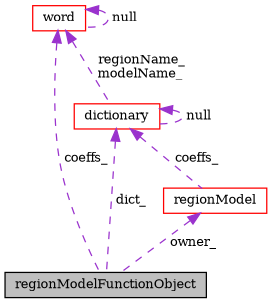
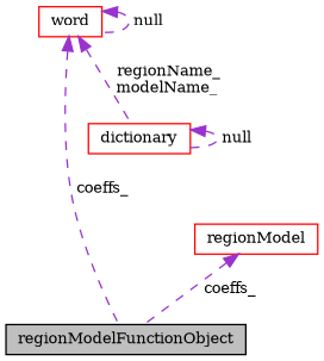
  digraph {
    fontname="DejaVu Serif"
    node [color=red fontname="DejaVu Serif" fontsize=10 shape=record]
    edge [color=darkorchid3 dir=back fontname="DejaVu Serif" fontsize=10 labelfontname=FreeSans labelfontsize=10 style=dashed]
    n1 [color=black fillcolor=grey75 fontcolor=black height=0.2 label=regionModelFunctionObject style=filled width=0.4]
    n2 [height=0.2 label=regionModel width=0.4]
    n3 [height=0.2 label=dictionary width=0.4]
    n4 [height=0.2 label=word width=0.4]
-   n2 -> n1 [label=" owner_"]
-   n3 -> n1 [label=" dict_"]
-   n3 -> n2 [label=" coeffs_"]
+   n2 -> n1 [label=" coeffs_"]
    n3 -> n3 [label=" null"]
    n4 -> n1 [label=" coeffs_"]
    n4 -> n3 [label=" regionName_\nmodelName_"]
    n4 -> n4 [label=" null"]
  }
